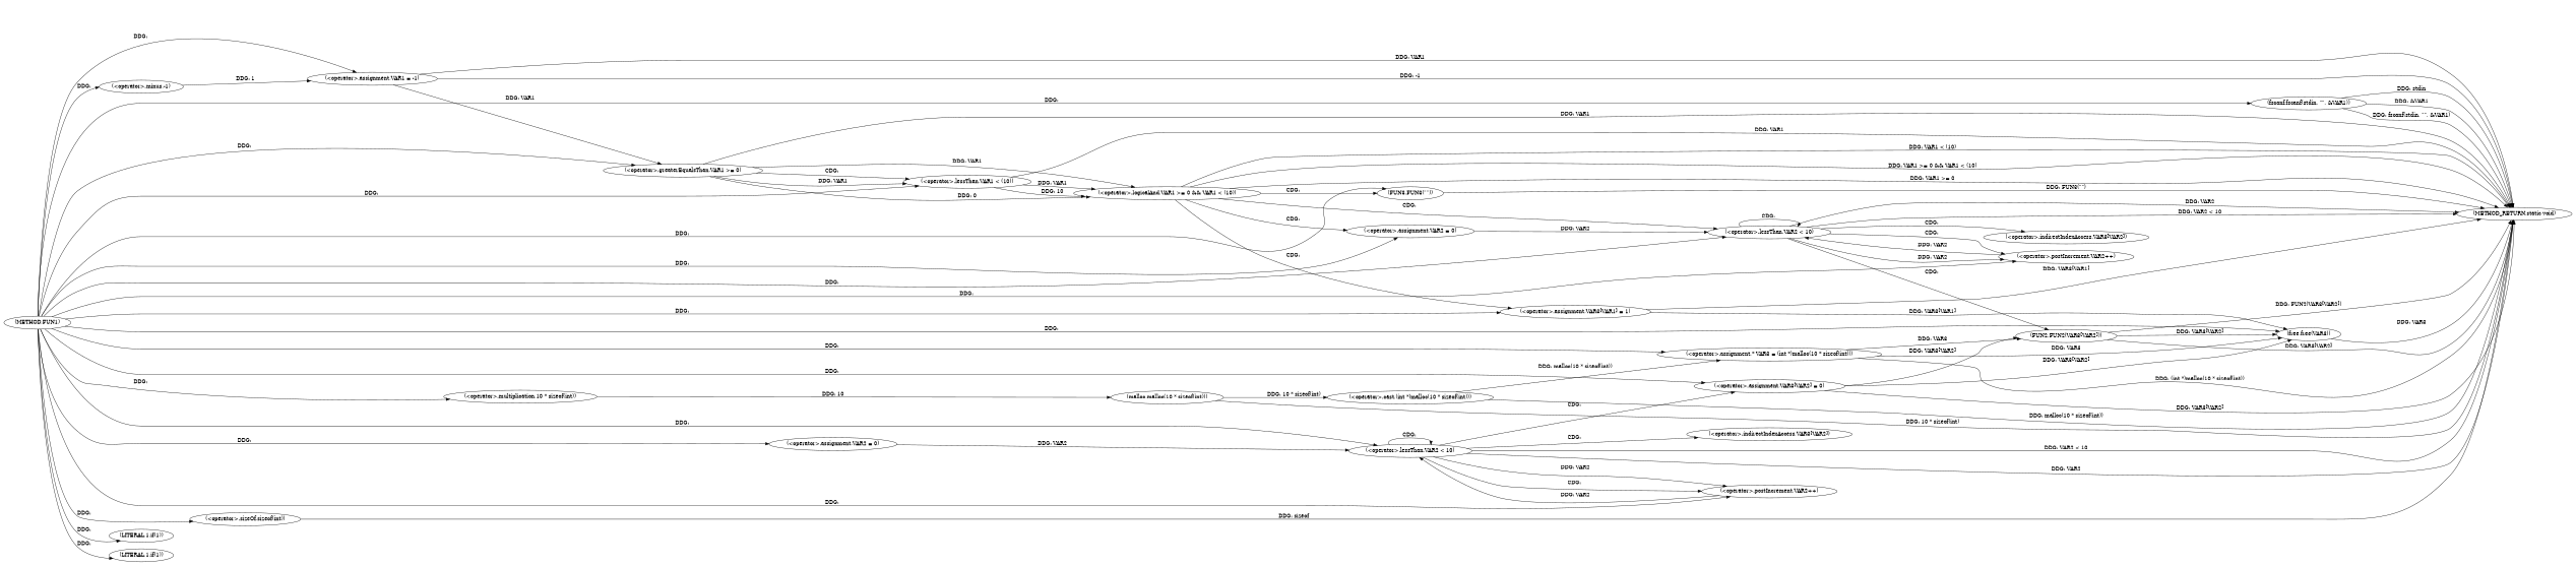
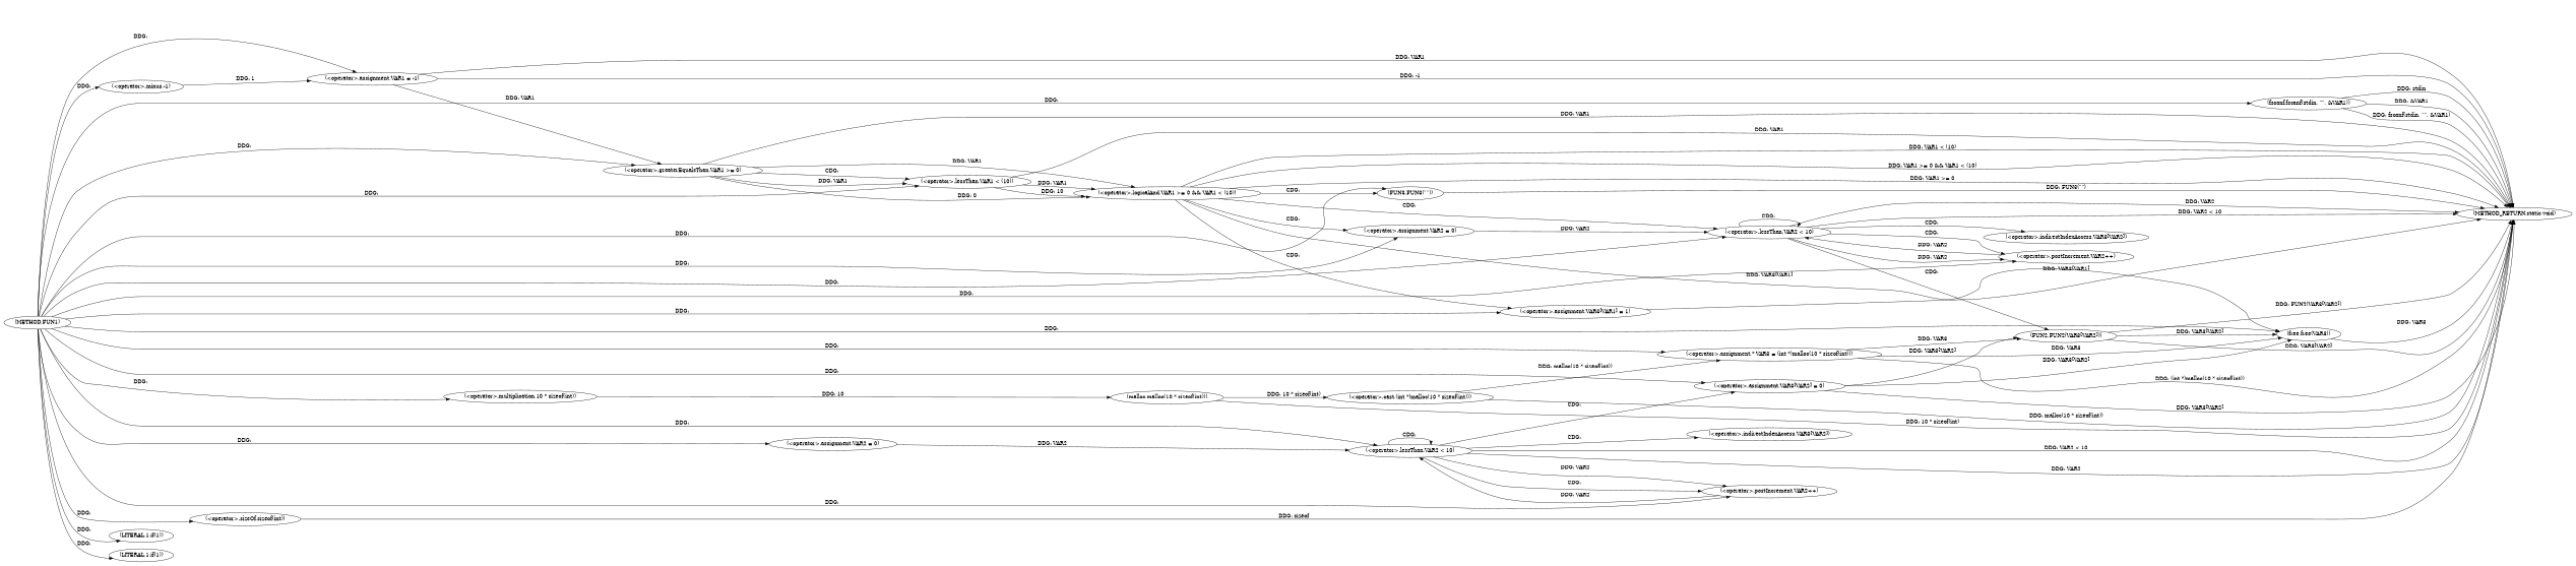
  digraph {
    rankdir=LR
    n1 [label="(METHOD,FUN1)"]
    n2 [label="(<operator>.assignment,VAR1 = -1)"]
    n3 [label="(<operator>.minus,-1)"]
    n4 [label="(LITERAL,1,if(1))"]
    n5 [label="(fscanf,fscanf(stdin, \"\", &VAR1))"]
    n6 [label="(LITERAL,1,if(1))"]
    n7 [label="(<operator>.assignment,* VAR3 = (int *)malloc(10 * sizeof(int)))"]
    n8 [label="(<operator>.multiplication,10 * sizeof(int))"]
    n9 [label="(<operator>.sizeOf,sizeof(int))"]
    n10 [label="(<operator>.assignment,VAR2 = 0)"]
    n11 [label="(<operator>.lessThan,VAR2 < 10)"]
    n12 [label="(<operator>.postIncrement,VAR2++)"]
    n13 [label="(<operator>.assignment,VAR3[VAR2] = 0)"]
    n14 [label="(<operator>.greaterEqualsThan,VAR1 >= 0)"]
    n15 [label="(<operator>.lessThan,VAR1 < (10))"]
    n16 [label="(<operator>.assignment,VAR3[VAR1] = 1)"]
    n17 [label="(<operator>.assignment,VAR2 = 0)"]
    n18 [label="(<operator>.lessThan,VAR2 < 10)"]
    n19 [label="(<operator>.postIncrement,VAR2++)"]
    n20 [label="(FUN3,FUN3(\"\"))"]
    n21 [label="(free,free(VAR3))"]
    n22 [label="(METHOD_RETURN,static void)"]
    n23 [label="(FUN2,FUN2(VAR3[VAR2]))"]
    n24 [label="(malloc,malloc(10 * sizeof(int)))"]
    n25 [label="(<operator>.indirectIndexAccess,VAR3[VAR2])"]
    n26 [label="(<operator>.logicalAnd,VAR1 >= 0 && VAR1 < (10))"]
    n27 [label="(<operator>.indirectIndexAccess,VAR3[VAR2])"]
    n28 [label="(<operator>.cast,(int *)malloc(10 * sizeof(int)))"]
    n1 -> n2 [label="DDG: "]
    n1 -> n3 [label="DDG: "]
    n1 -> n4 [label="DDG: "]
    n1 -> n5 [label="DDG: "]
    n1 -> n6 [label="DDG: "]
    n1 -> n7 [label="DDG: "]
    n1 -> n8 [label="DDG: "]
    n1 -> n9 [label="DDG: "]
    n1 -> n10 [label="DDG: "]
    n1 -> n11 [label="DDG: "]
    n1 -> n12 [label="DDG: "]
    n1 -> n13 [label="DDG: "]
    n1 -> n14 [label="DDG: "]
    n1 -> n15 [label="DDG: "]
    n1 -> n16 [label="DDG: "]
    n1 -> n17 [label="DDG: "]
    n1 -> n18 [label="DDG: "]
    n1 -> n19 [label="DDG: "]
    n1 -> n20 [label="DDG: "]
    n1 -> n21 [label="DDG: "]
    n2 -> n14 [label="DDG: VAR1"]
    n2 -> n22 [label="DDG: VAR1"]
    n2 -> n22 [label="DDG: -1"]
    n3 -> n2 [label="DDG: 1"]
    n5 -> n22 [label="DDG: &VAR1"]
    n5 -> n22 [label="DDG: fscanf(stdin, \"\", &VAR1)"]
    n5 -> n22 [label="DDG: stdin"]
    n7 -> n21 [label="DDG: VAR3"]
    n7 -> n22 [label="DDG: (int *)malloc(10 * sizeof(int))"]
    n7 -> n23 [label="DDG: VAR3"]
    n8 -> n24 [label="DDG: 10"]
    n9 -> n22 [label="DDG: sizeof"]
    n10 -> n11 [label="DDG: VAR2"]
    n11 -> n11 [label="CDG: "]
    n11 -> n12 [label="DDG: VAR2"]
    n11 -> n12 [label="CDG: "]
    n11 -> n13 [label="CDG: "]
    n11 -> n22 [label="DDG: VAR2 < 10"]
    n11 -> n22 [label="DDG: VAR2"]
    n11 -> n25 [label="CDG: "]
    n12 -> n11 [label="DDG: VAR2"]
    n13 -> n21 [label="DDG: VAR3[VAR2]"]
    n13 -> n22 [label="DDG: VAR3[VAR2]"]
    n13 -> n23 [label="DDG: VAR3[VAR2]"]
    n14 -> n15 [label="DDG: VAR1"]
    n14 -> n15 [label="CDG: "]
    n14 -> n22 [label="DDG: VAR1"]
    n14 -> n26 [label="DDG: VAR1"]
    n14 -> n26 [label="DDG: 0"]
    n15 -> n22 [label="DDG: VAR1"]
    n15 -> n26 [label="DDG: VAR1"]
    n15 -> n26 [label="DDG: 10"]
-   n16 -> n21 [label="DDG: VAR3[VAR1]"]
+   n26 -> n21 [label="DDG: VAR3[VAR1]"]
    n16 -> n22 [label="DDG: VAR3[VAR1]"]
    n17 -> n18 [label="DDG: VAR2"]
    n18 -> n18 [label="CDG: "]
    n18 -> n19 [label="DDG: VAR2"]
    n18 -> n19 [label="CDG: "]
    n18 -> n22 [label="DDG: VAR2"]
    n18 -> n22 [label="DDG: VAR2 < 10"]
    n18 -> n23 [label="CDG: "]
    n18 -> n27 [label="CDG: "]
    n19 -> n18 [label="DDG: VAR2"]
    n20 -> n22 [label="DDG: FUN3(\"\")"]
    n21 -> n22 [label="DDG: VAR3"]
    n23 -> n21 [label="DDG: VAR3[VAR2]"]
    n23 -> n22 [label="DDG: FUN2(VAR3[VAR2])"]
    n23 -> n22 [label="DDG: VAR3[VAR2]"]
    n24 -> n22 [label="DDG: 10 * sizeof(int)"]
    n24 -> n28 [label="DDG: 10 * sizeof(int)"]
    n26 -> n16 [label="CDG: "]
    n26 -> n17 [label="CDG: "]
    n26 -> n18 [label="CDG: "]
    n26 -> n20 [label="CDG: "]
    n26 -> n22 [label="DDG: VAR1 < (10)"]
    n26 -> n22 [label="DDG: VAR1 >= 0 && VAR1 < (10)"]
    n26 -> n22 [label="DDG: VAR1 >= 0"]
    n28 -> n7 [label="DDG: malloc(10 * sizeof(int))"]
    n28 -> n22 [label="DDG: malloc(10 * sizeof(int))"]
  }
